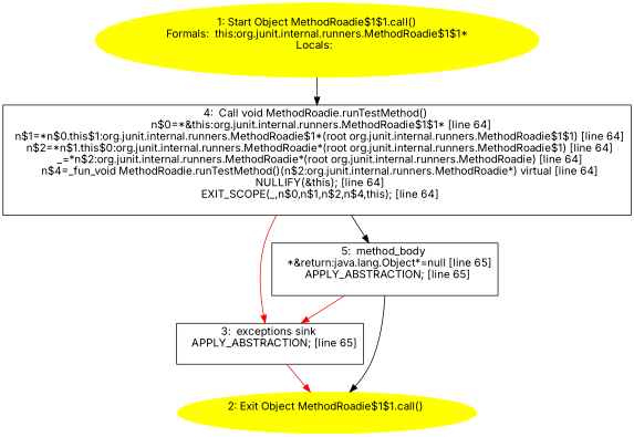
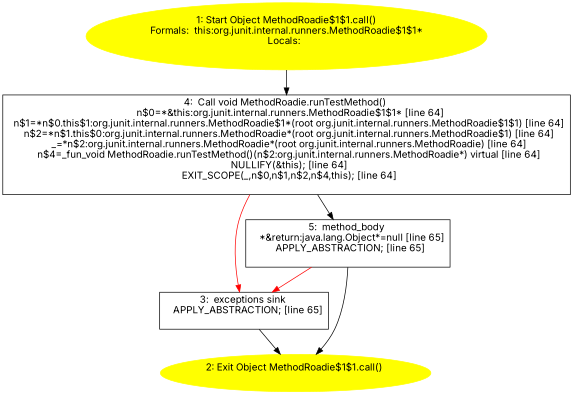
  digraph {
    fontname=Inter
    node [fontname=Inter shape=box]
    edge [fontname=Inter]
    n1 [color=yellow label="1: Start Object MethodRoadie$1$1.call()\nFormals:  this:org.junit.internal.runners.MethodRoadie$1$1*\nLocals:  \n  " style=filled shape=""]
    n2 [label="4:  Call void MethodRoadie.runTestMethod() \n   n$0=*&this:org.junit.internal.runners.MethodRoadie$1$1* [line 64]\n  n$1=*n$0.this$1:org.junit.internal.runners.MethodRoadie$1*(root org.junit.internal.runners.MethodRoadie$1$1) [line 64]\n  n$2=*n$1.this$0:org.junit.internal.runners.MethodRoadie*(root org.junit.internal.runners.MethodRoadie$1) [line 64]\n  _=*n$2:org.junit.internal.runners.MethodRoadie*(root org.junit.internal.runners.MethodRoadie) [line 64]\n  n$4=_fun_void MethodRoadie.runTestMethod()(n$2:org.junit.internal.runners.MethodRoadie*) virtual [line 64]\n  NULLIFY(&this); [line 64]\n  EXIT_SCOPE(_,n$0,n$1,n$2,n$4,this); [line 64]\n "]
    n3 [label="3:  exceptions sink \n   APPLY_ABSTRACTION; [line 65]\n "]
    n4 [label="5:  method_body \n   *&return:java.lang.Object*=null [line 65]\n  APPLY_ABSTRACTION; [line 65]\n "]
    n5 [color=yellow label="2: Exit Object MethodRoadie$1$1.call() \n  " style=filled shape=""]
    n1 -> n2
    n2 -> n3 [color=red]
    n2 -> n4
-   n3 -> n5 [color=red]
+   n3 -> n5
    n4 -> n3 [color=red]
    n4 -> n5
  }
